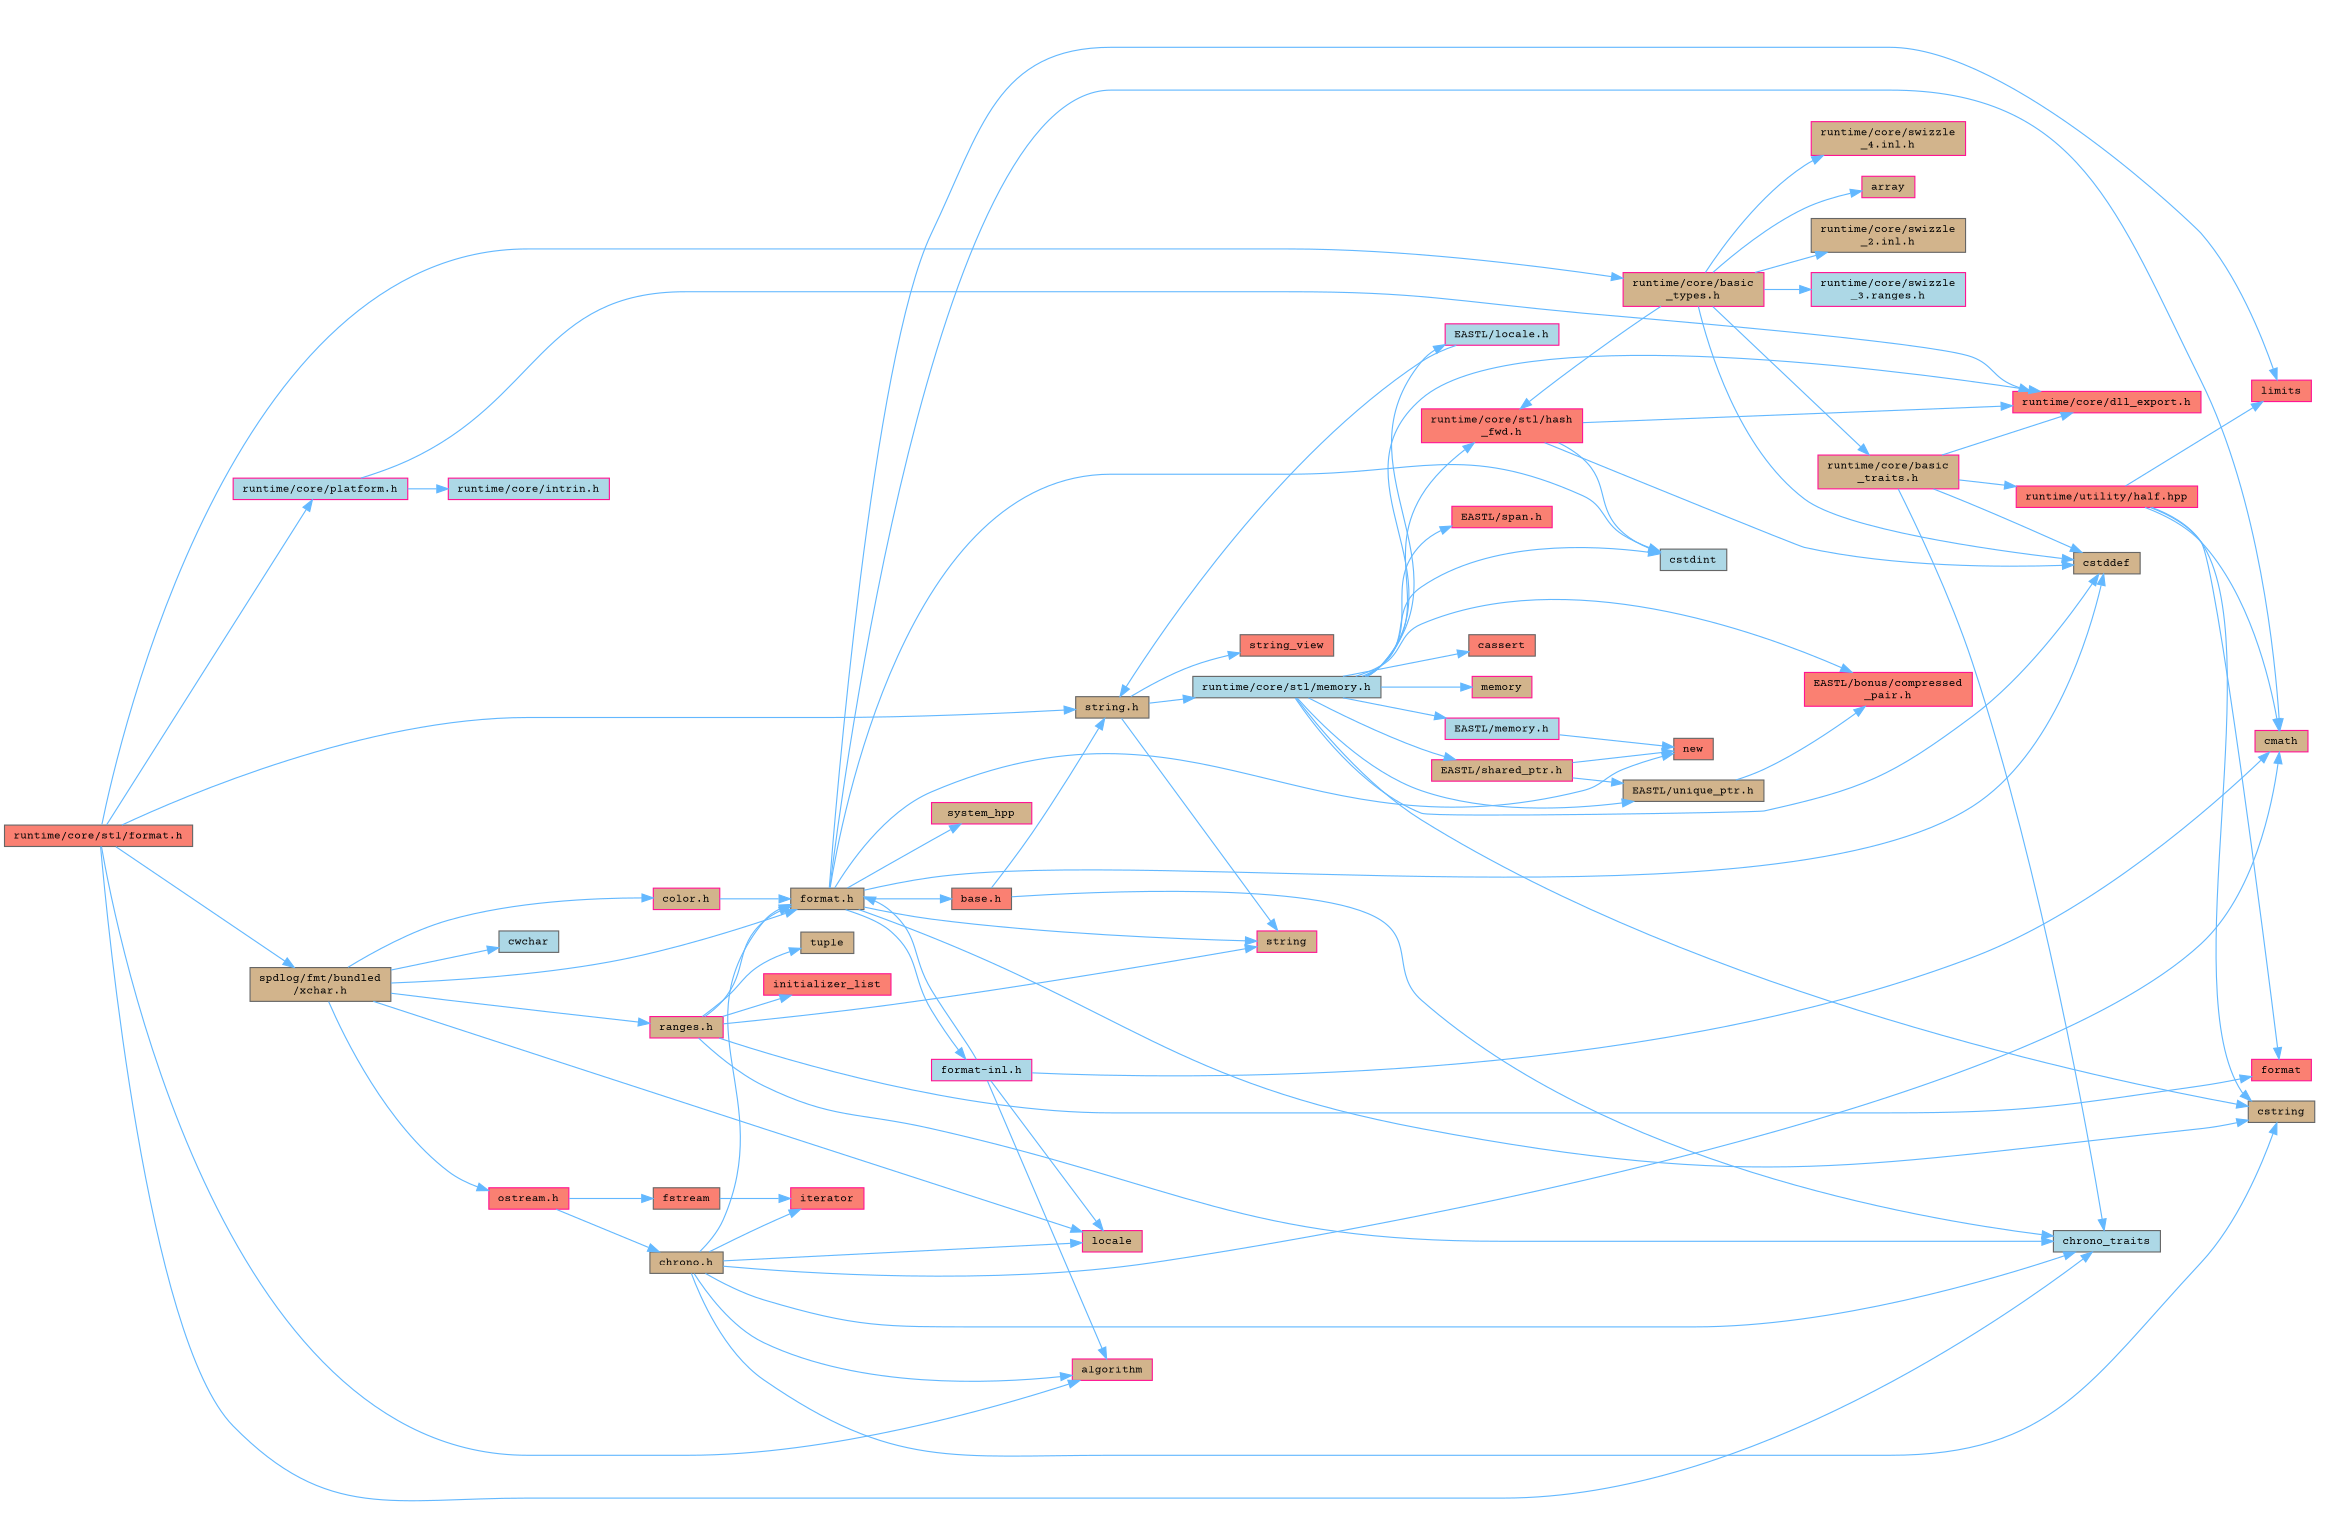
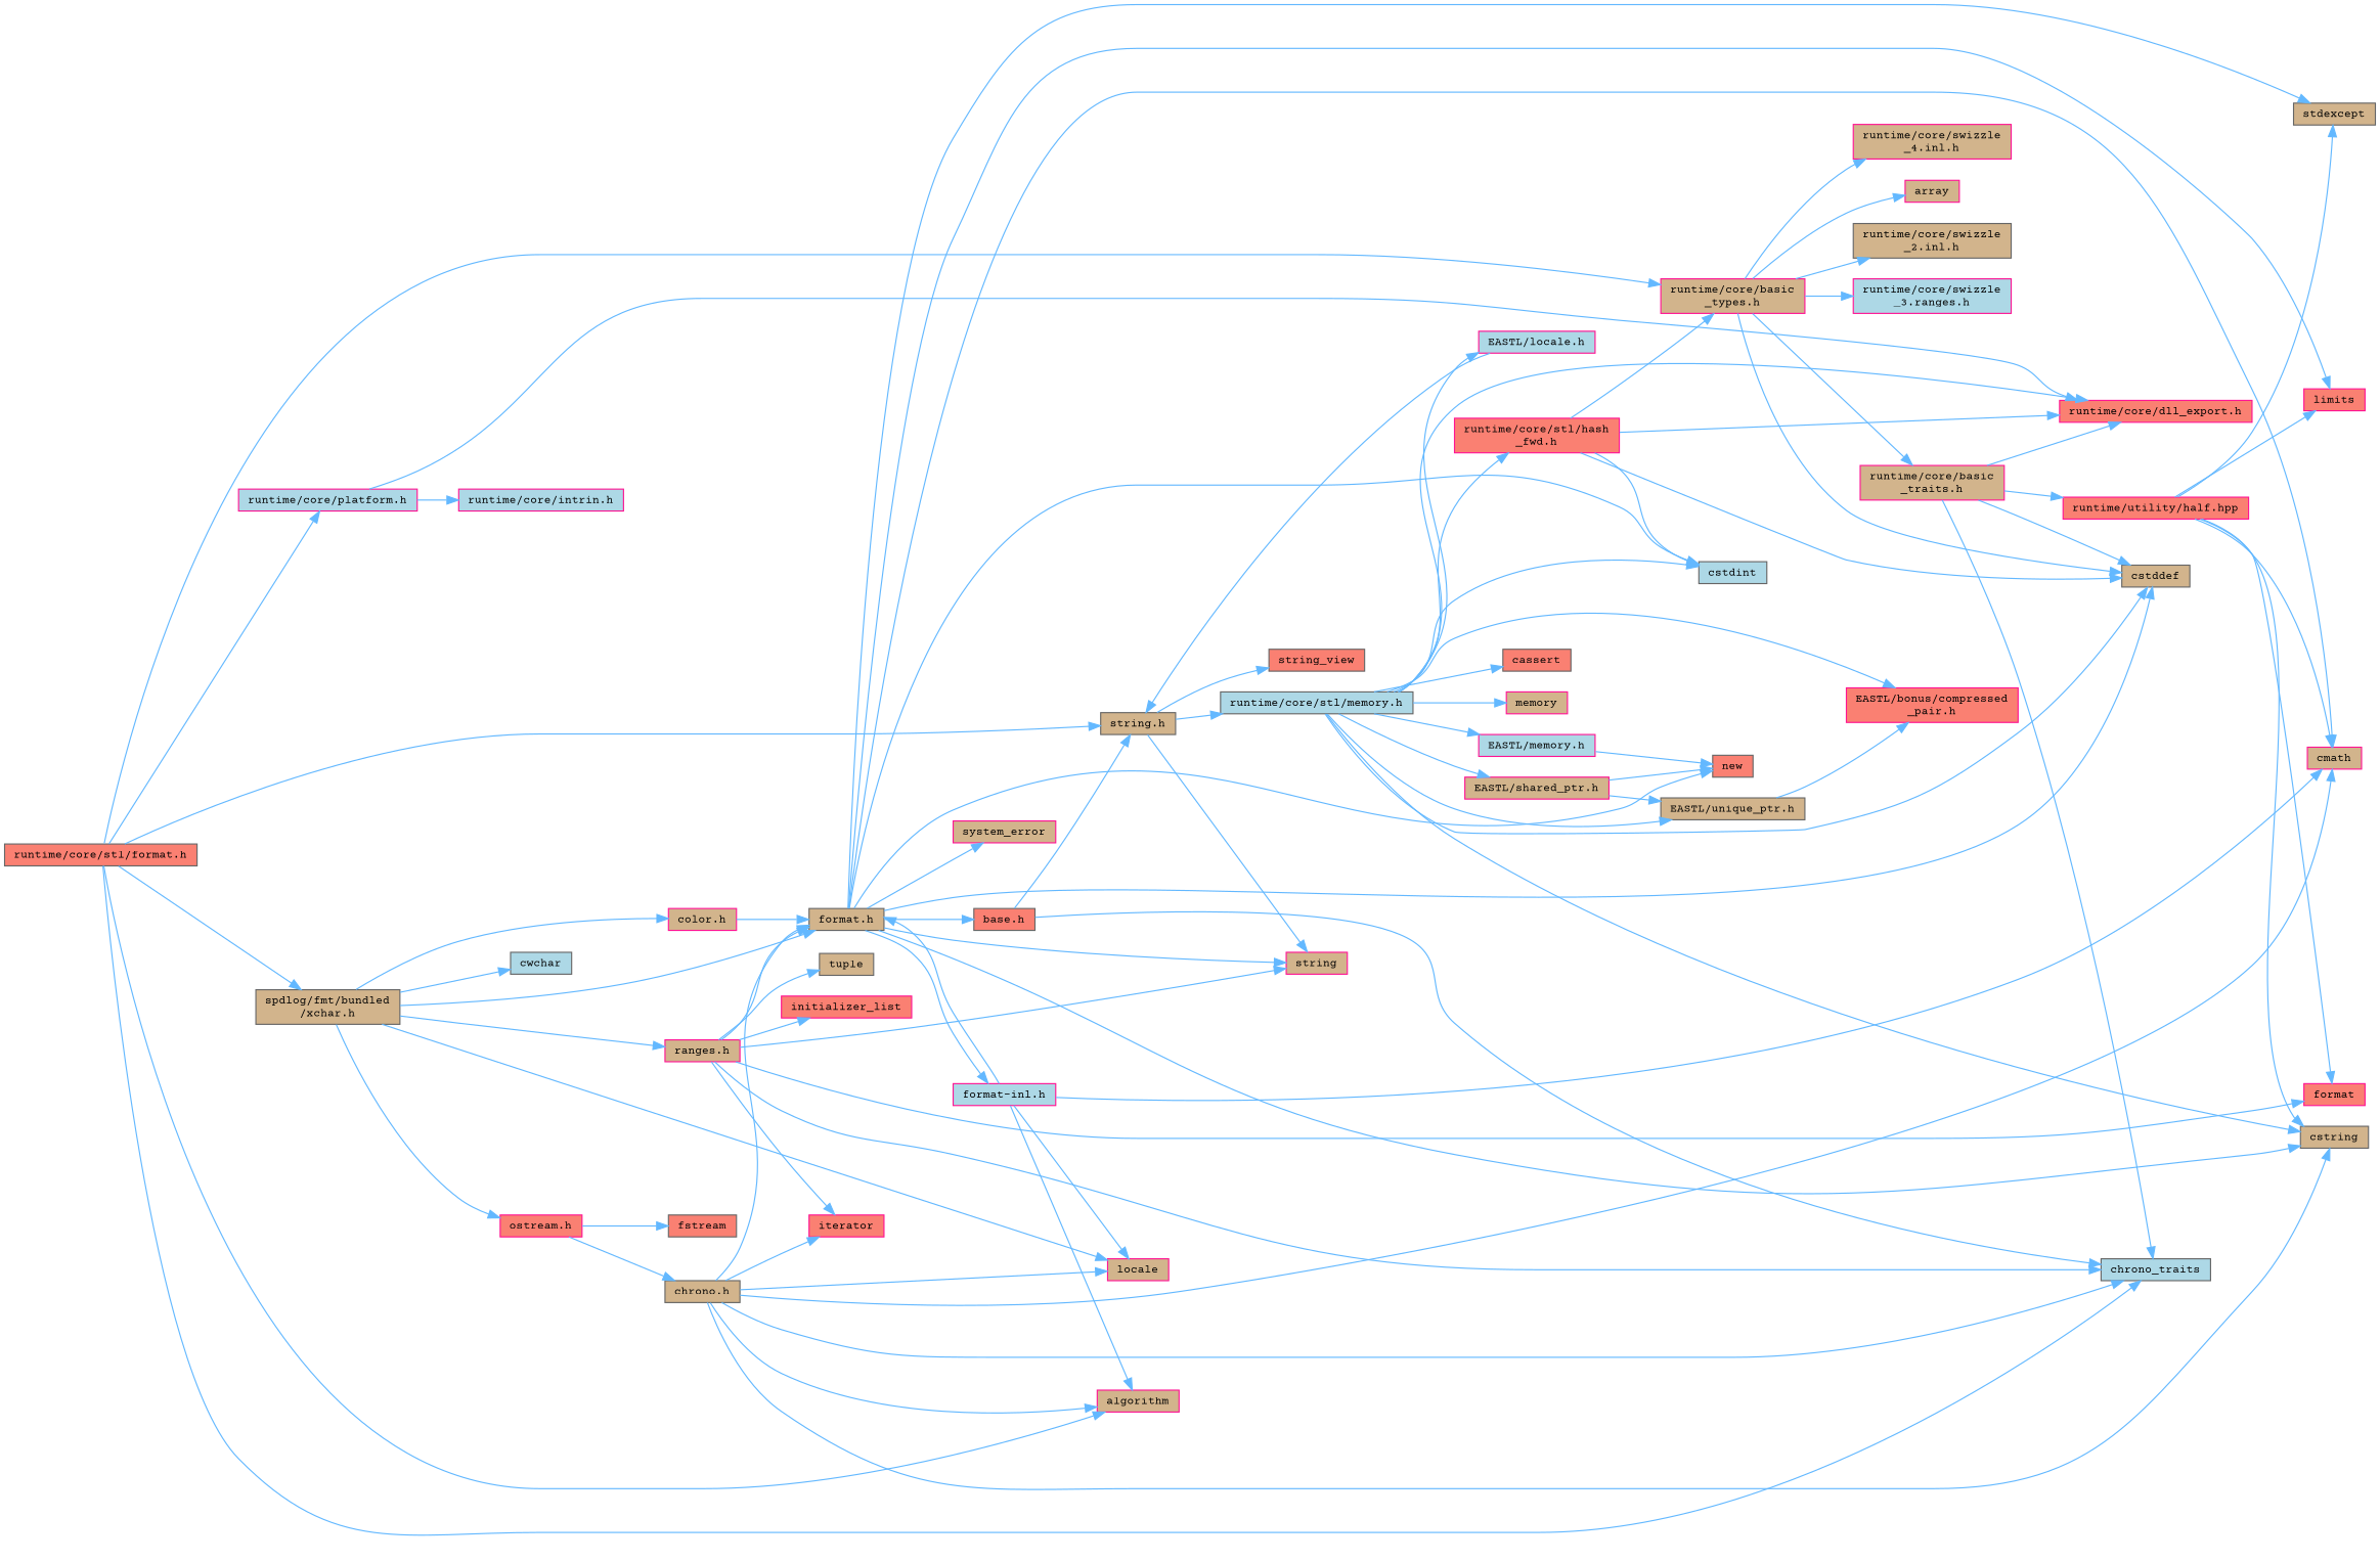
  digraph {
    fontname="Courier Prime"
    rankdir=LR
    node [color=deeppink fillcolor=tan fontname="Courier Prime" fontsize=10 shape=box style=filled]
    edge [color=steelblue1 fontname="Courier Prime" fontsize=10 labelfontname=Helvetica labelfontsize=10 style=solid]
    n1 [color=gray40 fillcolor=salmon fontcolor=black height=0.2 label="runtime/core/stl/format.h" width=0.4]
    n2 [color=gray40 fillcolor=lightblue height=0.2 label=chrono_traits width=0.4]
    n3 [height=0.2 label=algorithm width=0.4]
    n4 [color=gray40 height=0.2 label="spdlog/fmt/bundled\l/xchar.h" width=0.4]
    n5 [color=gray40 height=0.2 label="string.h" width=0.4]
    n6 [height=0.2 label="runtime/core/basic\l_types.h" width=0.4]
    n7 [fillcolor=lightblue height=0.2 label="runtime/core/platform.h" width=0.4]
    n8 [height=0.2 label="color.h" width=0.4]
    n9 [color=gray40 height=0.2 label="format.h" width=0.4]
    n10 [height=0.2 label=locale width=0.4]
    n11 [fillcolor=salmon height=0.2 label="ostream.h" width=0.4]
    n12 [height=0.2 label="ranges.h" width=0.4]
    n13 [color=gray40 fillcolor=lightblue height=0.2 label=cwchar width=0.4]
    n14 [height=0.2 label=string width=0.4]
    n15 [color=gray40 fillcolor=salmon height=0.2 label=string_view width=0.4]
    n16 [color=gray40 fillcolor=lightblue height=0.2 label="runtime/core/stl/memory.h" width=0.4]
    n17 [color=gray40 height=0.2 label=cstddef width=0.4]
    n18 [fillcolor=salmon height=0.2 label="runtime/core/stl/hash\l_fwd.h" width=0.4]
    n19 [height=0.2 label=array width=0.4]
    n20 [height=0.2 label="runtime/core/basic\l_traits.h" width=0.4]
    n21 [color=gray40 height=0.2 label="runtime/core/swizzle\l_2.inl.h" width=0.4]
    n22 [fillcolor=lightblue height=0.2 label="runtime/core/swizzle\l_3.ranges.h" width=0.4]
    n23 [height=0.2 label="runtime/core/swizzle\l_4.inl.h" width=0.4]
    n24 [fillcolor=salmon height=0.2 label="runtime/core/dll_export.h" width=0.4]
    n25 [fillcolor=lightblue height=0.2 label="runtime/core/intrin.h" width=0.4]
    n26 [color=gray40 fillcolor=salmon height=0.2 label="base.h" width=0.4]
    n27 [color=gray40 fillcolor=lightblue height=0.2 label=cstdint width=0.4]
    n28 [color=gray40 height=0.2 label=cstring width=0.4]
    n29 [color=gray40 fillcolor=salmon height=0.2 label=new width=0.4]
    n30 [height=0.2 label=cmath width=0.4]
    n31 [fillcolor=salmon height=0.2 label=limits width=0.4]
-   n33 [height=0.2 label=system_hpp width=0.4]
+   n32 [color=gray40 height=0.2 label=stdexcept width=0.4]
+   n33 [height=0.2 label=system_error width=0.4]
    n34 [fillcolor=lightblue height=0.2 label="format-inl.h" width=0.4]
    n35 [color=gray40 fillcolor=salmon height=0.2 label=fstream width=0.4]
    n36 [color=gray40 height=0.2 label="chrono.h" width=0.4]
    n37 [fillcolor=salmon height=0.2 label=iterator width=0.4]
    n38 [fillcolor=salmon height=0.2 label=initializer_list width=0.4]
    n39 [color=gray40 height=0.2 label=tuple width=0.4]
    n40 [fillcolor=salmon height=0.2 label=format width=0.4]
    n41 [color=gray40 fillcolor=salmon height=0.2 label=cassert width=0.4]
    n42 [height=0.2 label=memory width=0.4]
    n43 [fillcolor=lightblue height=0.2 label="EASTL/locale.h" width=0.4]
    n44 [fillcolor=lightblue height=0.2 label="EASTL/memory.h" width=0.4]
    n45 [color=gray40 height=0.2 label="EASTL/unique_ptr.h" width=0.4]
    n46 [fillcolor=salmon height=0.2 label="EASTL/bonus/compressed\l_pair.h" width=0.4]
    n47 [height=0.2 label="EASTL/shared_ptr.h" width=0.4]
-   n48 [fillcolor=salmon height=0.2 label="EASTL/span.h" width=0.4]
    n49 [fillcolor=salmon height=0.2 label="runtime/utility/half.hpp" width=0.4]
    n1 -> n2
    n1 -> n3
    n1 -> n4
    n1 -> n5
    n1 -> n6
    n1 -> n7
    n4 -> n8
    n4 -> n9
    n4 -> n10
    n4 -> n11
    n4 -> n12
    n4 -> n13
    n5 -> n14
    n5 -> n15
    n5 -> n16
    n6 -> n17
-   n6 -> n18
+   n18 -> n6
    n6 -> n19
    n6 -> n20
    n6 -> n21
    n6 -> n22
    n6 -> n23
    n7 -> n24
    n7 -> n25
    n8 -> n9
    n9 -> n14
    n9 -> n17
    n9 -> n26
    n9 -> n27
    n9 -> n28
    n9 -> n29
    n9 -> n30
    n9 -> n31
+   n9 -> n32
    n9 -> n33
    n9 -> n34
    n11 -> n35
    n11 -> n36
    n12 -> n2
    n12 -> n9
    n12 -> n14
-   n35 -> n37
+   n12 -> n37
    n12 -> n38
    n12 -> n39
    n12 -> n40
    n16 -> n17
    n16 -> n18
    n16 -> n24
    n16 -> n27
    n16 -> n28
    n16 -> n41
    n16 -> n42
    n16 -> n43
    n16 -> n44
    n16 -> n45
    n16 -> n46
    n16 -> n47
-   n16 -> n48
    n18 -> n17
    n18 -> n24
    n18 -> n27
    n20 -> n2
    n20 -> n17
    n20 -> n24
    n20 -> n49
    n26 -> n2
    n26 -> n5
    n34 -> n3
    n34 -> n9
    n34 -> n10
    n34 -> n30
    n36 -> n2
    n36 -> n3
    n36 -> n9
    n36 -> n10
    n36 -> n28
    n36 -> n30
    n36 -> n37
    n43 -> n5
    n44 -> n29
    n45 -> n46
    n47 -> n29
    n47 -> n45
    n49 -> n28
    n49 -> n30
    n49 -> n31
+   n49 -> n32
    n49 -> n40
  }
